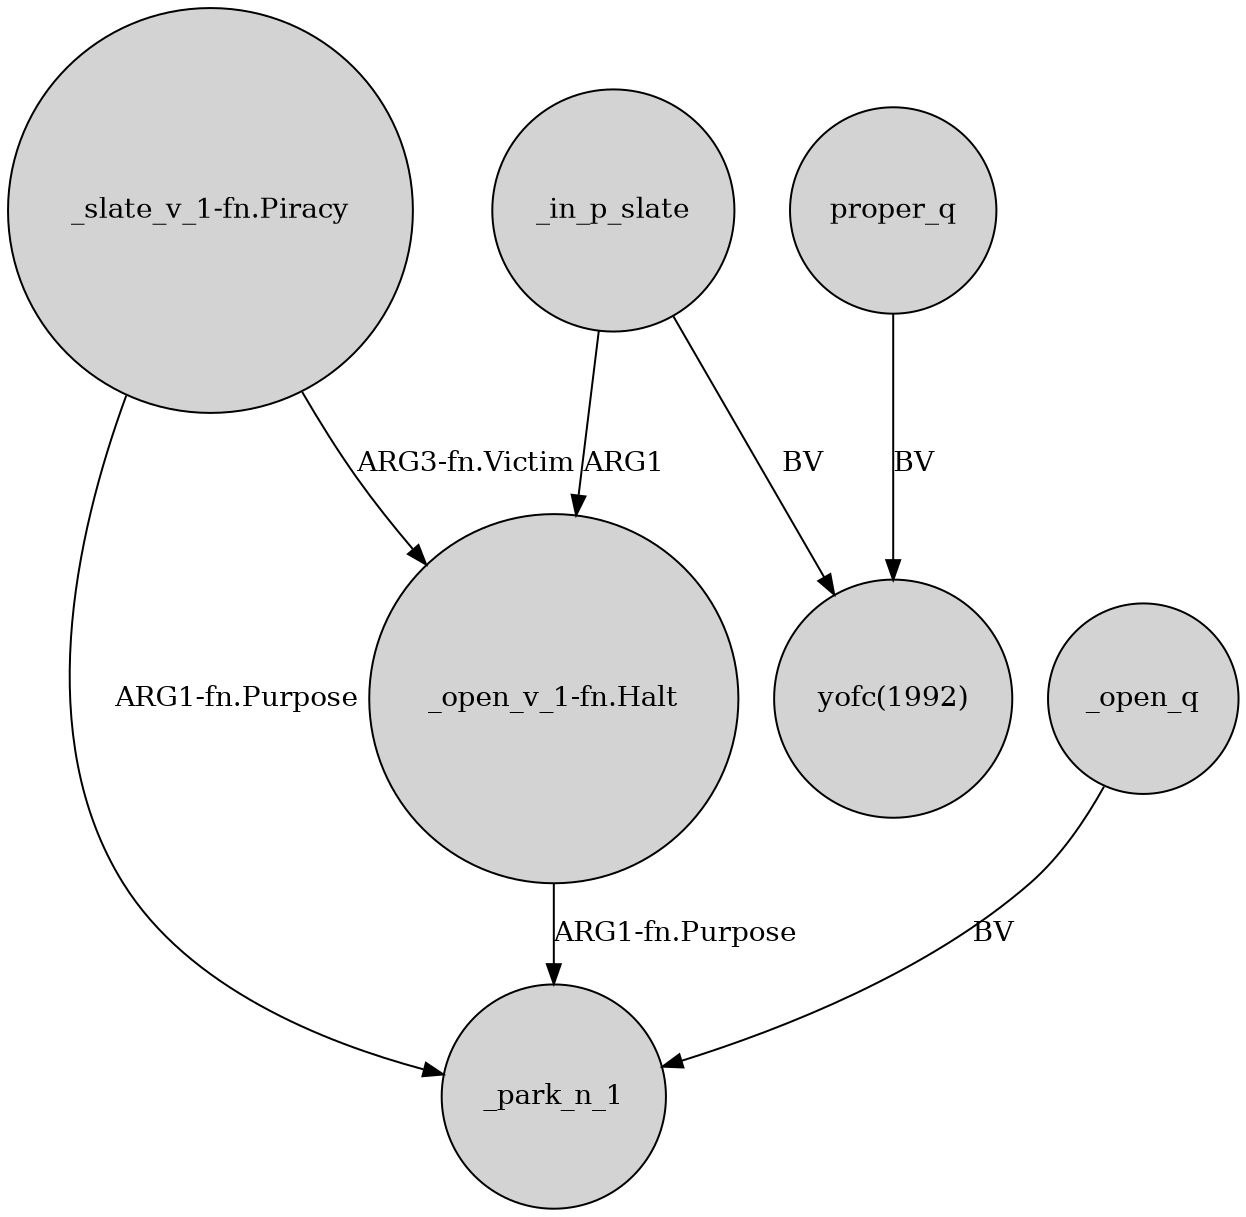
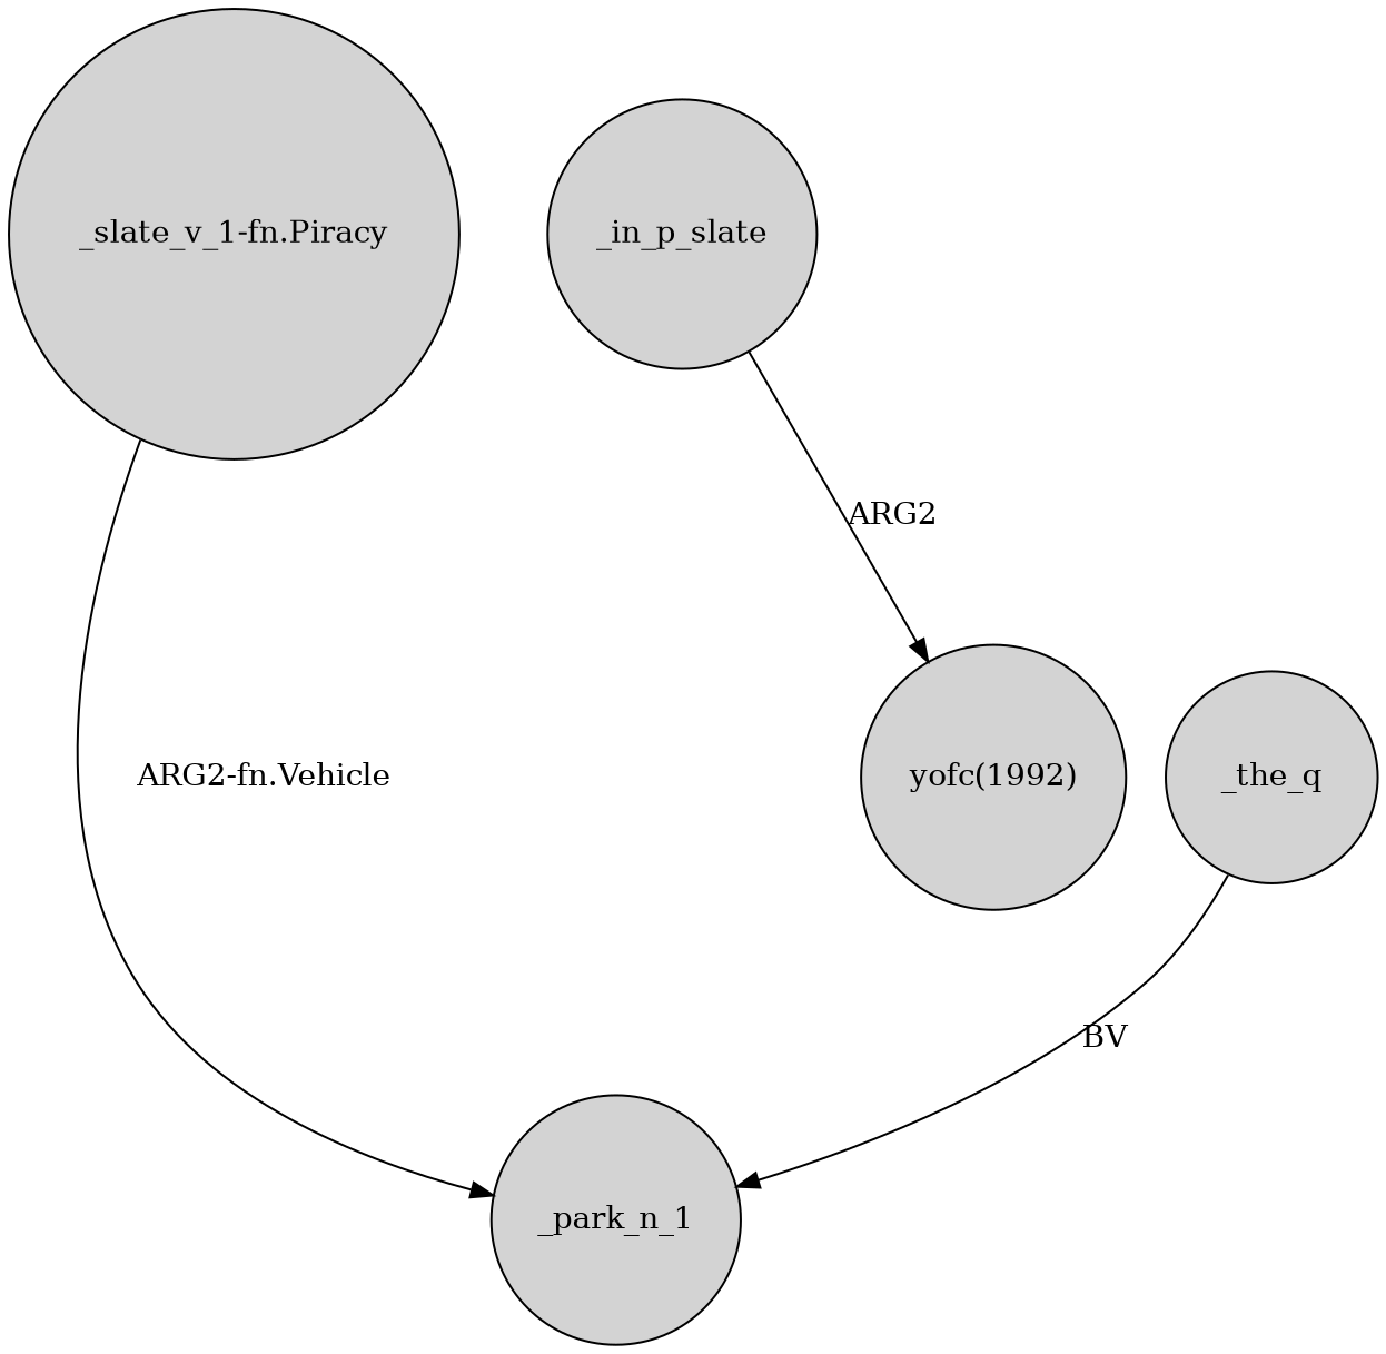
  digraph {
    node [shape=circle style=filled]
    "_slate_v_1-fn.Piracy"
    _park_n_1
-   "_open_v_1-fn.Halt"
-   _the_q [label=_open_q]
+   _the_q
    n5 [label=_in_p_slate]
    "yofc(1992)"
-   proper_q
-   "_slate_v_1-fn.Piracy" -> _park_n_1 [label="ARG1-fn.Purpose"]
-   "_slate_v_1-fn.Piracy" -> "_open_v_1-fn.Halt" [label="ARG3-fn.Victim"]
-   "_open_v_1-fn.Halt" -> _park_n_1 [label="ARG1-fn.Purpose"]
+   "_slate_v_1-fn.Piracy" -> _park_n_1 [label="ARG2-fn.Vehicle"]
    _the_q -> _park_n_1 [label=BV]
-   n5 -> "_open_v_1-fn.Halt" [label=ARG1]
-   n5 -> "yofc(1992)" [label=BV]
-   proper_q -> "yofc(1992)" [label=BV]
+   n5 -> "yofc(1992)" [label=ARG2]
  }
